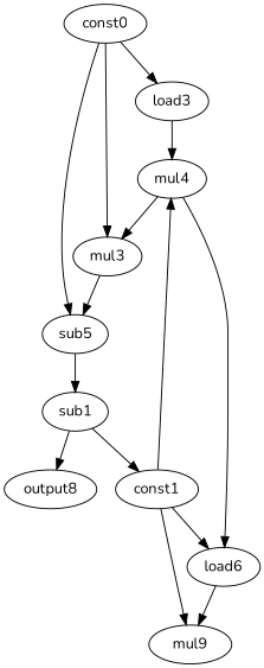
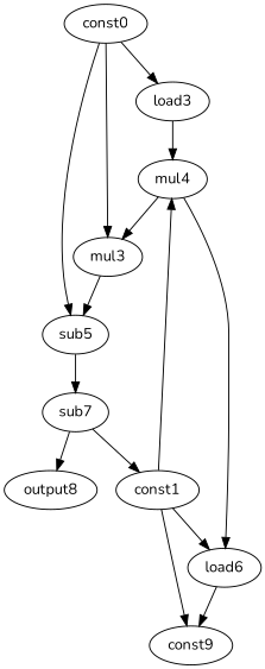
  digraph {
    fontname=Nunito
    node [fontname=Nunito opcode=mul]
    edge [fontname=Nunito operand=0]
    const0 [opcode=const]
    n2 [label=load3 opcode=load]
    mul3
    sub5 [opcode=sub]
    mul4
-   sub7 [opcode=sub label=sub1]
+   sub7 [opcode=sub]
    const1 [opcode=const]
    n8 [label=load6 opcode=add]
-   mul9
+   mul9 [label=const9]
    output8 [opcode=output]
    const0 -> n2
    const0 -> mul3
    const0 -> sub5
    n2 -> mul4 [operand=1]
    mul3 -> sub5 [operand=1]
    sub5 -> sub7 [operand=1]
    mul4 -> mul3 [operand=1]
    mul4 -> n8 [operand=1]
    sub7 -> const1
    sub7 -> output8
    const1 -> mul4
    const1 -> n8
    const1 -> mul9
    n8 -> mul9 [operand=1]
  }
